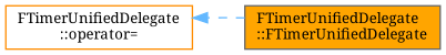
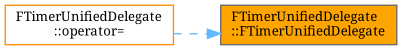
  digraph {
    rankdir=LR
    fontname="Noto Serif"
    node [fontname="Noto Serif" fontsize=10 shape=box style=filled]
    n1 [color=darkorange fillcolor=white fontcolor=black height=0.2 label="FTimerUnifiedDelegate\l::operator=" width=0.4]
    n2 [color=gray40 fillcolor=orange height=0.2 label="FTimerUnifiedDelegate\l::FTimerUnifiedDelegate" width=0.4]
-   n2 -> n1 [color=steelblue1 fontname="Noto Serif" fontsize=10 labelfontname=Helvetica labelfontsize=10 style=dashed]
+   n1 -> n2 [color=steelblue1 fontname="Noto Serif" fontsize=10 labelfontname=Helvetica labelfontsize=10 style=dashed]
  }
